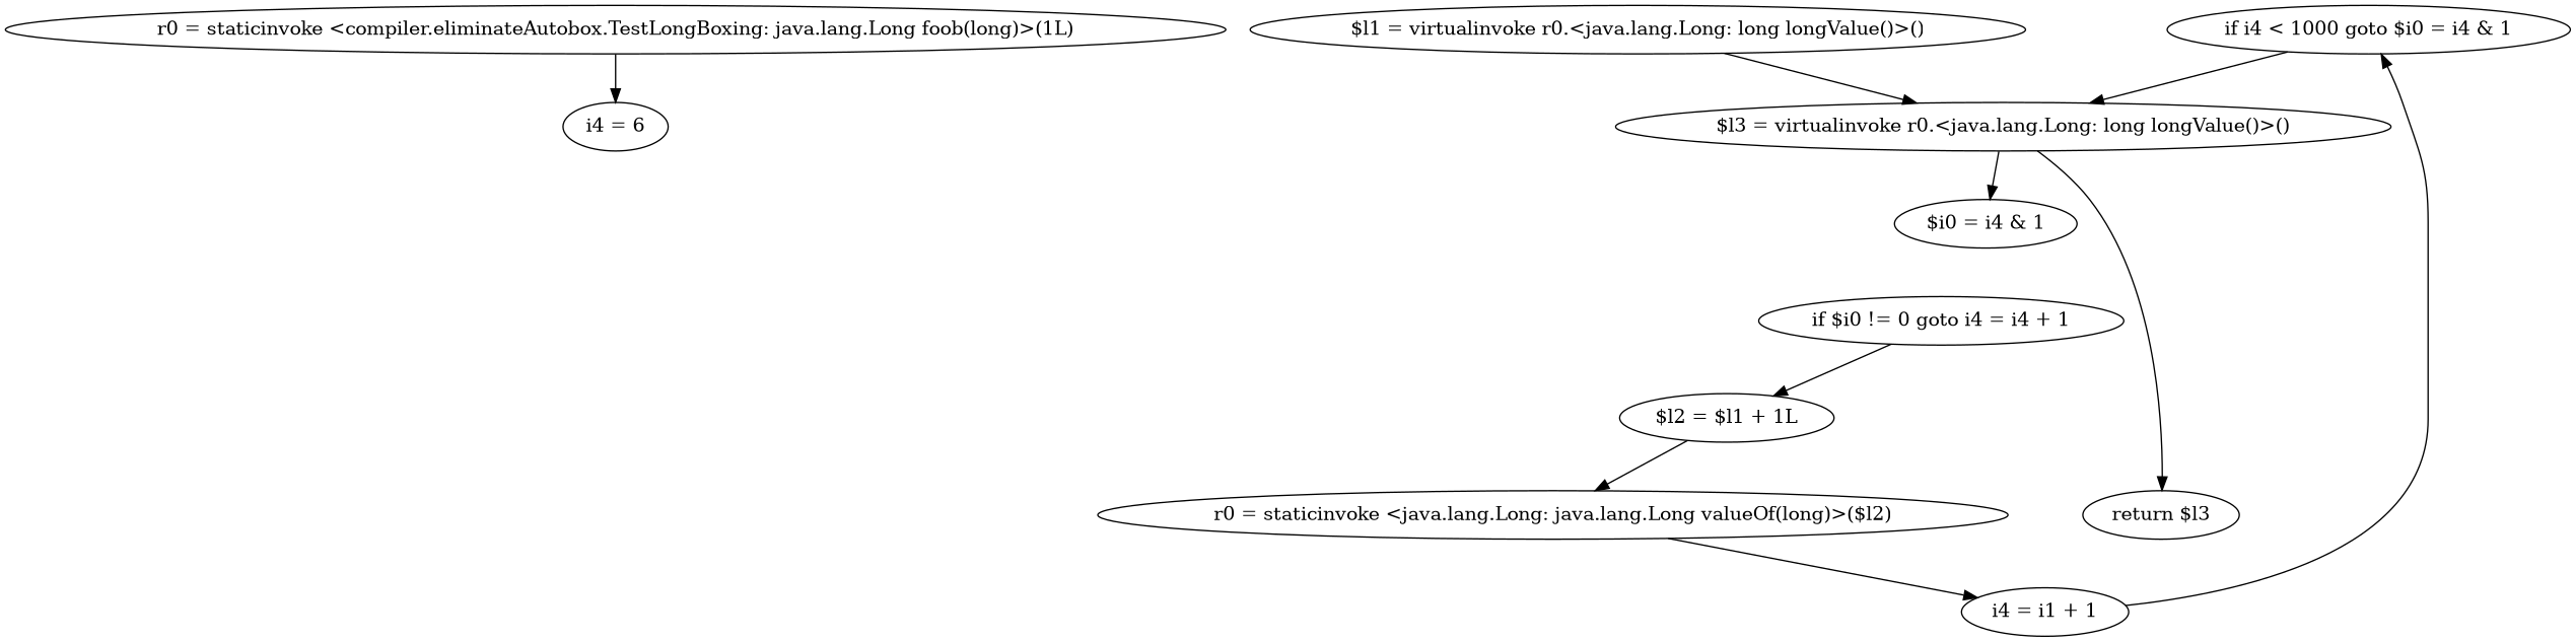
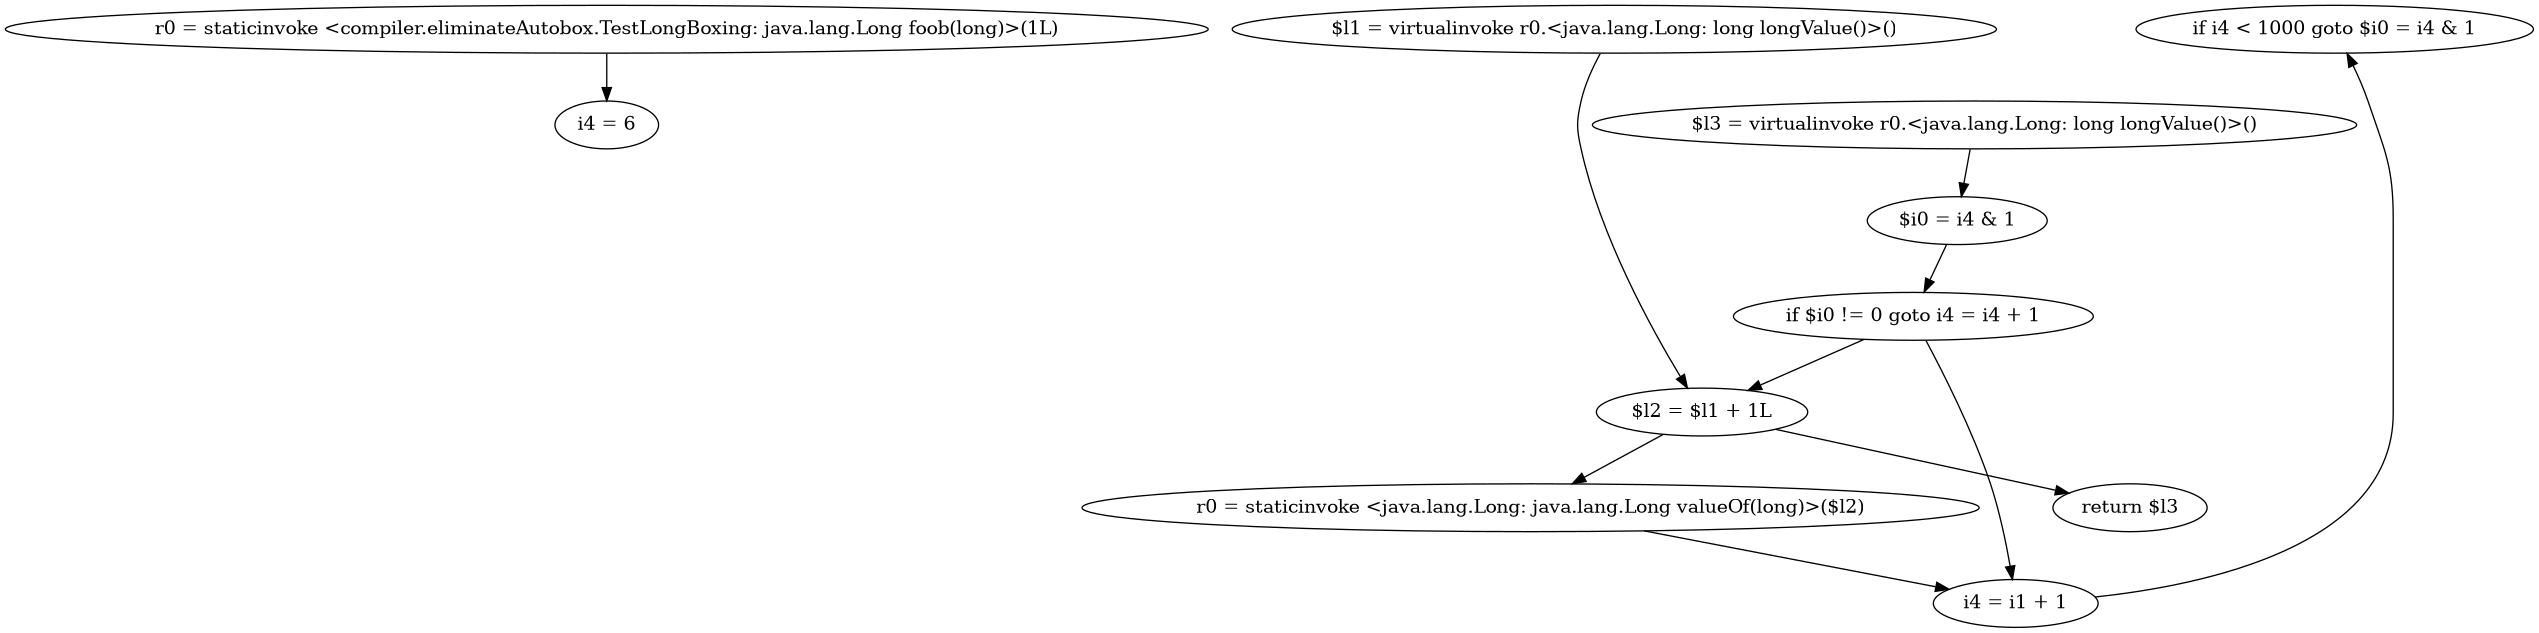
  digraph {
    n1 [label="i4 = 6"]
    "r0 = staticinvoke <compiler.eliminateAutobox.TestLongBoxing: java.lang.Long foob(long)>(1L)"
    "if i4 < 1000 goto $i0 = i4 & 1"
    "$l3 = virtualinvoke r0.<java.lang.Long: long longValue()>()"
    "$i0 = i4 & 1"
    "if $i0 != 0 goto i4 = i4 + 1"
    n7 [label="i4 = i1 + 1"]
    "$l2 = $l1 + 1L"
    "$l1 = virtualinvoke r0.<java.lang.Long: long longValue()>()"
    "r0 = staticinvoke <java.lang.Long: java.lang.Long valueOf(long)>($l2)"
    "return $l3"
    "r0 = staticinvoke <compiler.eliminateAutobox.TestLongBoxing: java.lang.Long foob(long)>(1L)" -> n1
-   "if i4 < 1000 goto $i0 = i4 & 1" -> "$l3 = virtualinvoke r0.<java.lang.Long: long longValue()>()"
    "$l3 = virtualinvoke r0.<java.lang.Long: long longValue()>()" -> "$i0 = i4 & 1"
-   "$l3 = virtualinvoke r0.<java.lang.Long: long longValue()>()" -> "return $l3"
+   "$l2 = $l1 + 1L" -> "return $l3"
+   "$i0 = i4 & 1" -> "if $i0 != 0 goto i4 = i4 + 1"
+   "if $i0 != 0 goto i4 = i4 + 1" -> n7
    "if $i0 != 0 goto i4 = i4 + 1" -> "$l2 = $l1 + 1L"
    n7 -> "if i4 < 1000 goto $i0 = i4 & 1"
    "$l2 = $l1 + 1L" -> "r0 = staticinvoke <java.lang.Long: java.lang.Long valueOf(long)>($l2)"
-   "$l1 = virtualinvoke r0.<java.lang.Long: long longValue()>()" -> "$l3 = virtualinvoke r0.<java.lang.Long: long longValue()>()"
+   "$l1 = virtualinvoke r0.<java.lang.Long: long longValue()>()" -> "$l2 = $l1 + 1L"
    "r0 = staticinvoke <java.lang.Long: java.lang.Long valueOf(long)>($l2)" -> n7
  }
